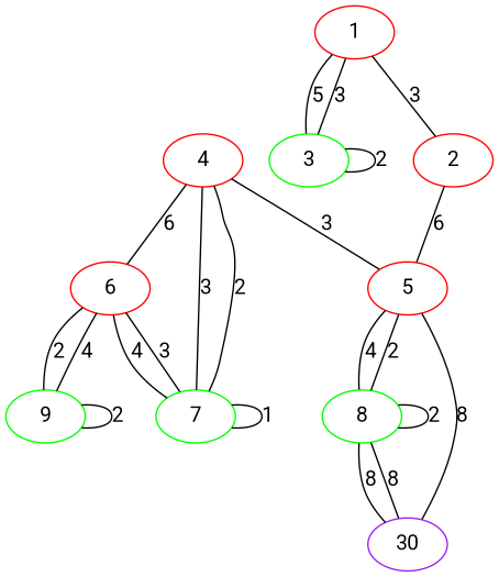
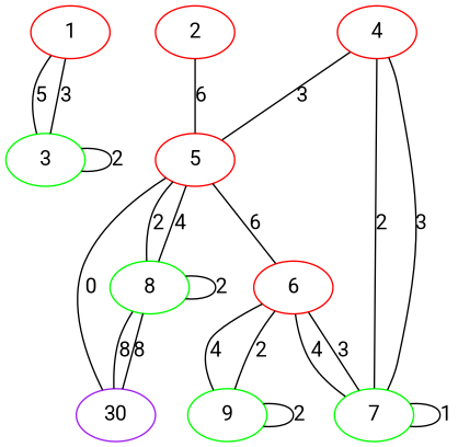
  graph {
    fontname=Roboto
    node [color=red fontname=Roboto weight=1]
    edge [fontname=Roboto]
    1
    2
    3 [color=green weight=2]
    5
    4
    6
    7 [color=green weight=2]
    8 [color=green weight=2]
    n9 [color=purple label=30 weight=4]
    9 [color=green weight=2]
-   1 -- 2 [label=3]
    1 -- 3 [label=5]
    1 -- 3 [label=3]
    2 -- 5 [label=6]
    3 -- 3 [label=2]
    5 -- 8 [label=2]
    5 -- 8 [label=4]
-   5 -- n9 [label=8]
+   5 -- n9 [label=0]
    4 -- 5 [label=3]
-   4 -- 6 [label=6]
+   5 -- 6 [label=6]
    4 -- 7 [label=3]
    4 -- 7 [label=2]
    6 -- 7 [label=3]
    6 -- 7 [label=4]
    6 -- 9 [label=4]
    6 -- 9 [label=2]
    7 -- 7 [label=1]
    8 -- 8 [label=2]
    8 -- n9 [label=8]
    8 -- n9 [label=8]
    9 -- 9 [label=2]
  }
